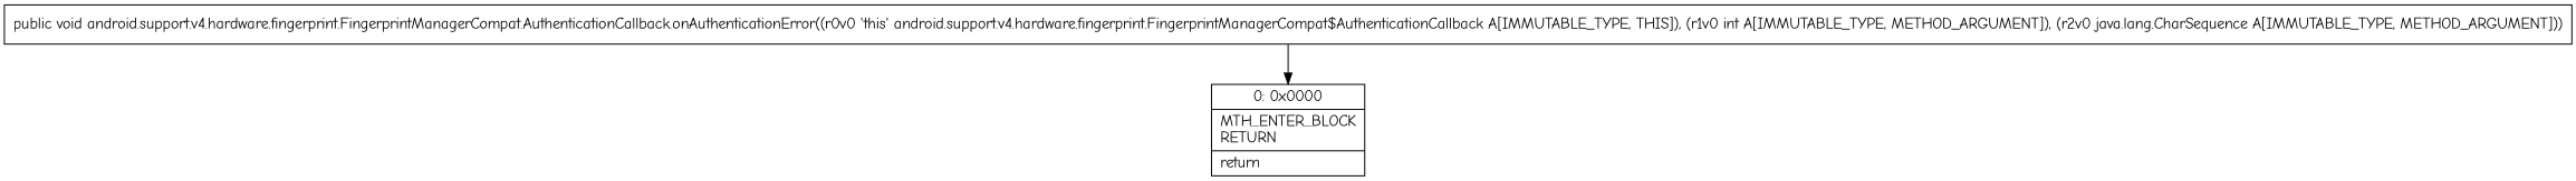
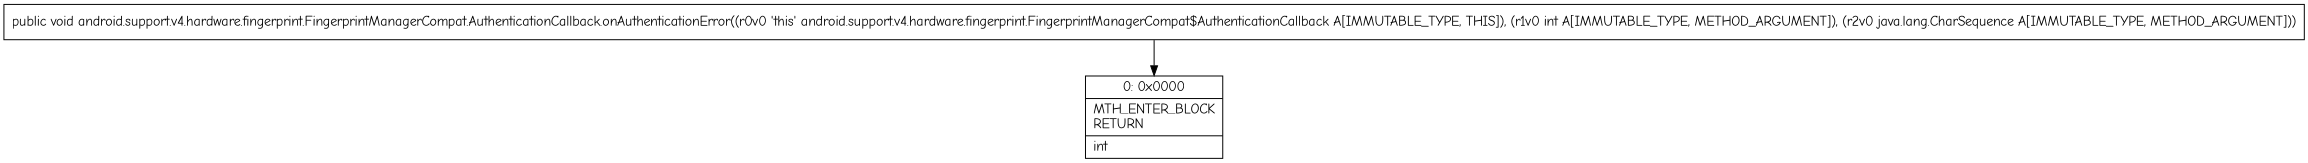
  digraph {
    fontname="Comic Neue"
    node [shape=record fontname="Comic Neue"]
-   n1 [label="{0\:\ 0x0000|MTH_ENTER_BLOCK\lRETURN\l|return\l}"]
+   n1 [label="{0\:\ 0x0000|MTH_ENTER_BLOCK\lRETURN\l|int\l}"]
    n2 [label="{public void android.support.v4.hardware.fingerprint.FingerprintManagerCompat.AuthenticationCallback.onAuthenticationError((r0v0 'this' android.support.v4.hardware.fingerprint.FingerprintManagerCompat$AuthenticationCallback A[IMMUTABLE_TYPE, THIS]), (r1v0 int A[IMMUTABLE_TYPE, METHOD_ARGUMENT]), (r2v0 java.lang.CharSequence A[IMMUTABLE_TYPE, METHOD_ARGUMENT])) }"]
    n2 -> n1 [fontname="Comic Neue"]
  }
